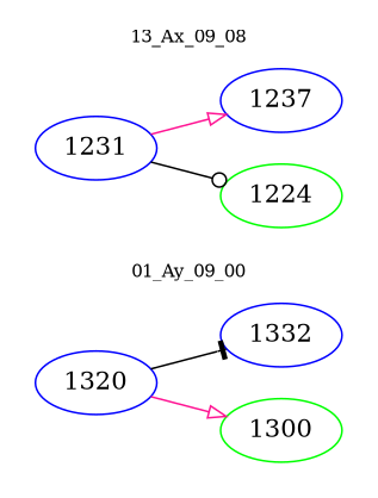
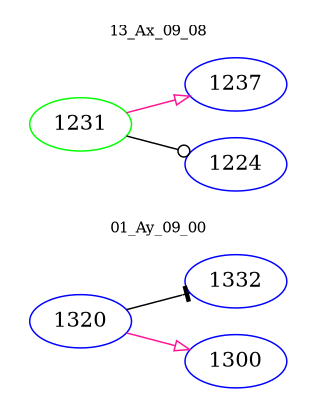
  digraph {
    rankdir=LR
    node [color=blue]
    edge [arrowhead=onormal color=deeppink]
    n1 [label=1320]
-   n2 [color=green label=1300]
+   n2 [label=1300]
    n3 [label=1332]
-   n4 [label=1231]
-   n5 [color=green label=1224]
+   n4 [color=green label=1231]
+   n5 [label=1224]
    n6 [label=1237]
    subgraph cluster_1 {
      color=white
      fontsize=10
      label="01_Ay_09_00"
      n1
      n2
      n3
    }
    subgraph cluster_2 {
      color=white
      fontsize=10
      label="13_Ax_09_08"
      n4
      n5
      n6
    }
    n1 -> n2
    n1 -> n3 [arrowhead=tee color=black]
    n4 -> n5 [arrowhead=odot color=black]
    n4 -> n6
  }
